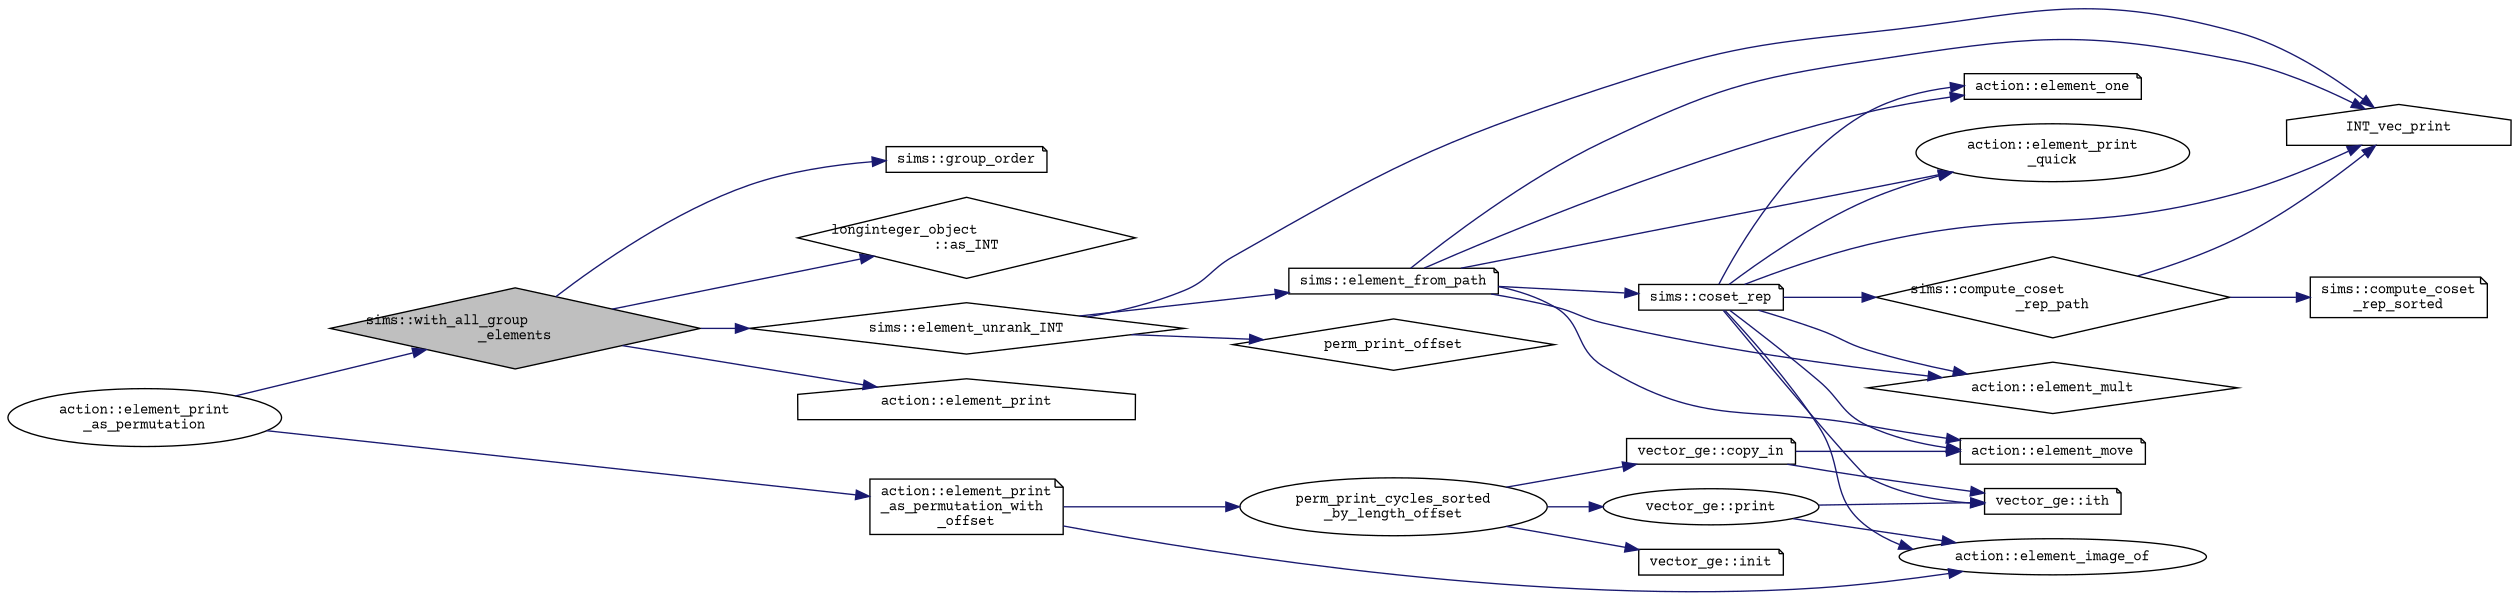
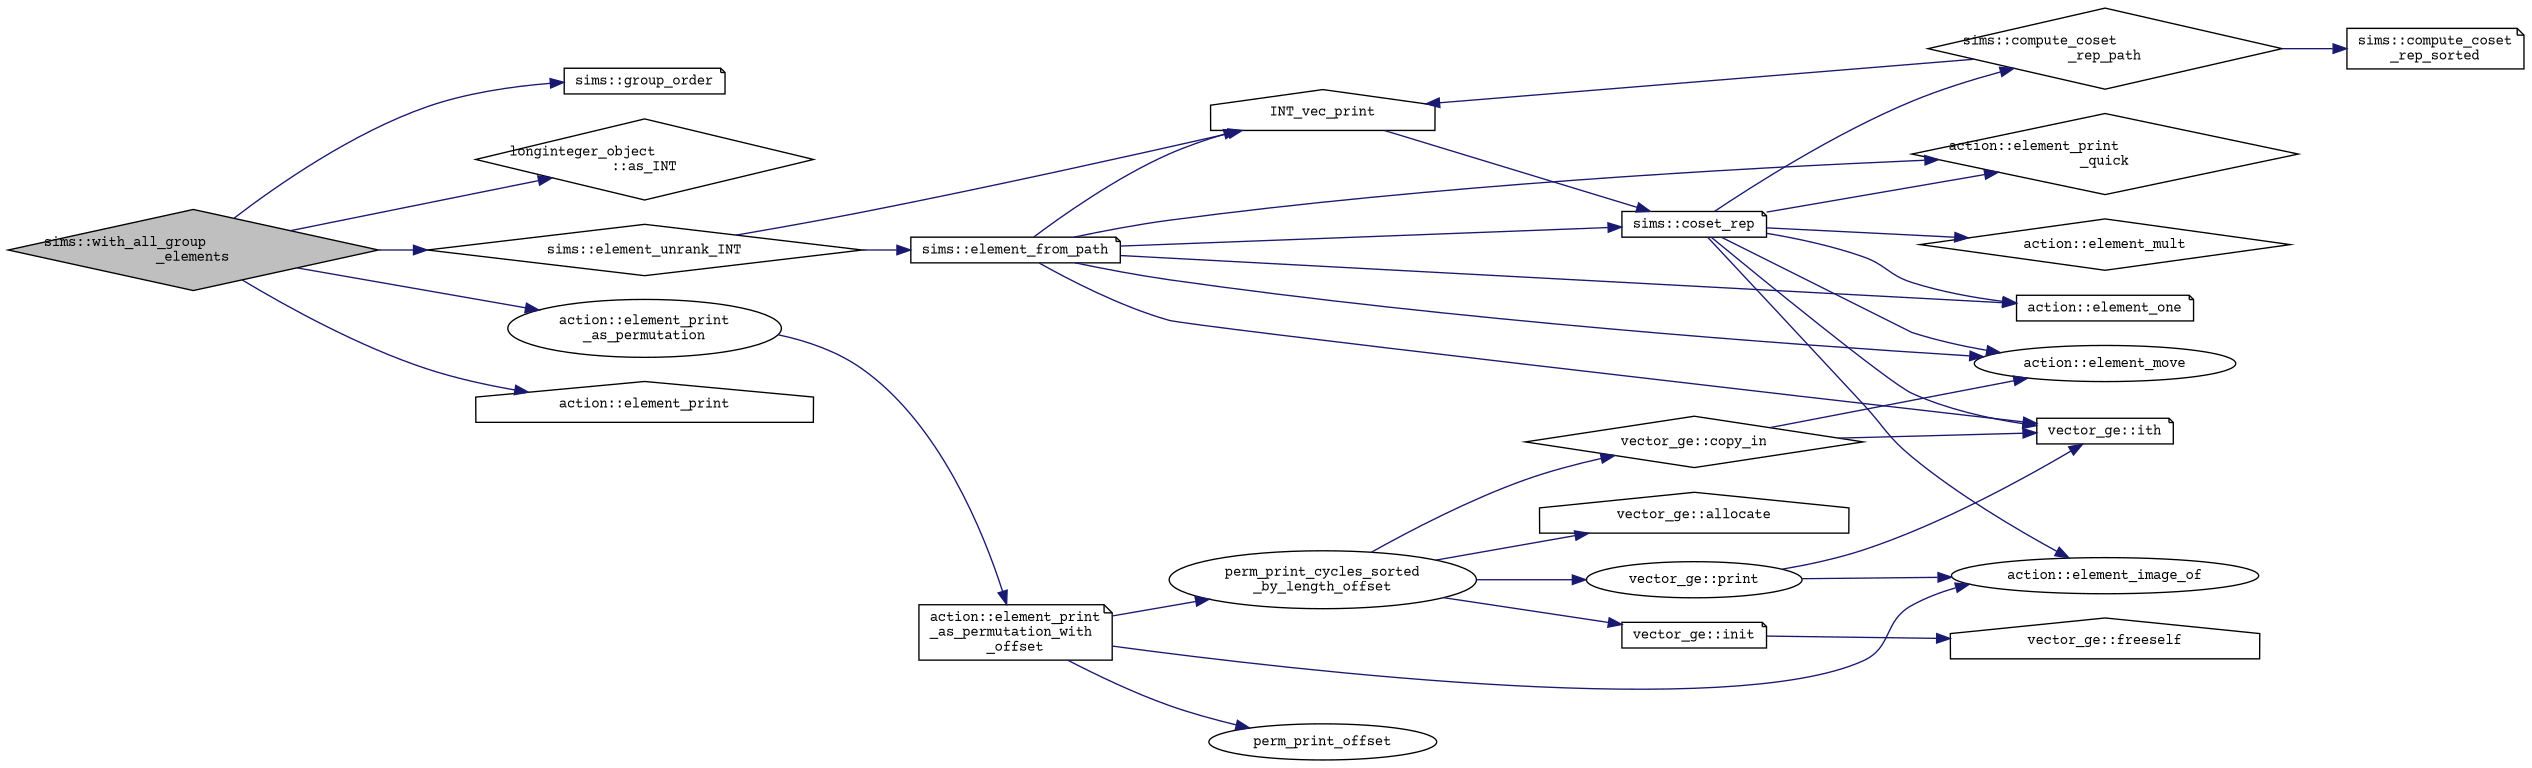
  digraph {
    fontname="Courier Prime"
    rankdir=LR
    node [color=black fillcolor=white fontname="Courier Prime" fontsize=10 shape=note style=filled]
    edge [color=midnightblue fontname="Courier Prime" fontsize=10 labelfontname=Helvetica labelfontsize=10 style=solid]
    n1 [fillcolor=grey75 fontcolor=black height=0.2 label="sims::with_all_group\l_elements" shape=diamond width=0.4]
    n2 [height=0.2 label="sims::group_order" width=0.4]
    n3 [height=0.2 label="longinteger_object\l::as_INT" shape=diamond width=0.4]
    n4 [height=0.2 label="sims::element_unrank_INT" shape=diamond width=0.4]
    n5 [height=0.2 label="action::element_print" shape=house width=0.4]
    n6 [height=0.2 label="action::element_print\l_as_permutation" shape=ellipse width=0.4]
    n7 [height=0.2 label=INT_vec_print shape=house width=0.4]
    n8 [height=0.2 label="sims::element_from_path" width=0.4]
    n9 [height=0.2 label="action::element_print\l_as_permutation_with\l_offset" width=0.4]
    n10 [height=0.2 label="action::element_one" width=0.4]
    n11 [height=0.2 label="sims::coset_rep" width=0.4]
-   n12 [height=0.2 label="action::element_print\l_quick" shape=ellipse width=0.4]
+   n12 [height=0.2 label="action::element_print\l_quick" shape=diamond width=0.4]
    n13 [height=0.2 label="action::element_mult" shape=diamond width=0.4]
-   n14 [height=0.2 label="action::element_move" width=0.4]
+   n14 [height=0.2 label="action::element_move" shape=ellipse width=0.4]
    n15 [height=0.2 label="sims::compute_coset\l_rep_path" shape=diamond width=0.4]
    n16 [height=0.2 label="vector_ge::ith" width=0.4]
    n17 [height=0.2 label="action::element_image_of" shape=ellipse width=0.4]
    n18 [height=0.2 label="sims::compute_coset\l_rep_sorted" width=0.4]
-   n19 [height=0.2 label=perm_print_offset shape=diamond width=0.4]
+   n19 [height=0.2 label=perm_print_offset shape=ellipse width=0.4]
    n20 [height=0.2 label="perm_print_cycles_sorted\l_by_length_offset" shape=ellipse width=0.4]
    n21 [height=0.2 label="vector_ge::init" width=0.4]
-   n23 [height=0.2 label="vector_ge::copy_in" width=0.4]
+   n22 [height=0.2 label="vector_ge::allocate" shape=house width=0.4]
+   n23 [height=0.2 label="vector_ge::copy_in" shape=diamond width=0.4]
    n24 [height=0.2 label="vector_ge::print" shape=ellipse width=0.4]
+   n25 [height=0.2 label="vector_ge::freeself" shape=house width=0.4]
    n1 -> n2
    n1 -> n3
    n1 -> n4
    n1 -> n5
-   n6 -> n1
+   n1 -> n6
    n4 -> n7
    n4 -> n8
    n6 -> n9
    n8 -> n7
    n8 -> n10
    n8 -> n11
    n8 -> n12
-   n8 -> n13
+   n8 -> n16
    n8 -> n14
    n9 -> n17
-   n4 -> n19
+   n9 -> n19
    n9 -> n20
-   n11 -> n7
+   n7 -> n11
    n11 -> n10
    n11 -> n12
    n11 -> n13
    n11 -> n14
    n11 -> n15
    n11 -> n16
    n11 -> n17
    n15 -> n7
    n15 -> n18
    n20 -> n21
+   n20 -> n22
    n20 -> n23
    n20 -> n24
+   n21 -> n25
    n23 -> n14
    n23 -> n16
    n24 -> n16
    n24 -> n17
  }
